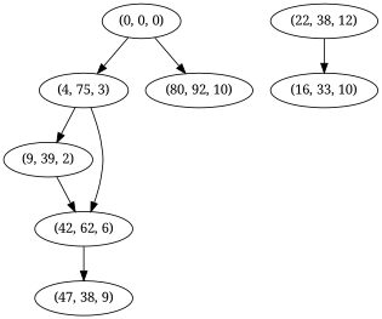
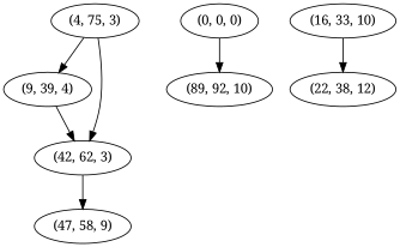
  digraph {
    fontname="Noto Serif"
    node [fontname="Noto Serif"]
    edge [fontname="Noto Serif"]
    n1 [label="(4, 75, 3)"]
    "(0, 0, 0)"
-   "(89, 92, 10)" [label="(80, 92, 10)"]
-   "(9, 39, 4)" [label="(9, 39, 2)"]
-   "(42, 62, 6)"
-   "(47, 58, 9)" [label="(47, 38, 9)"]
+   "(89, 92, 10)"
+   "(9, 39, 4)"
+   "(42, 62, 6)" [label="(42, 62, 3)"]
+   "(47, 58, 9)"
    n7 [label="(22, 38, 12)"]
    "(16, 33, 10)"
    n1 -> "(9, 39, 4)"
    n1 -> "(42, 62, 6)"
-   "(0, 0, 0)" -> n1
    "(0, 0, 0)" -> "(89, 92, 10)"
    "(9, 39, 4)" -> "(42, 62, 6)"
    "(42, 62, 6)" -> "(47, 58, 9)"
-   n7 -> "(16, 33, 10)"
+   "(16, 33, 10)" -> n7
  }
